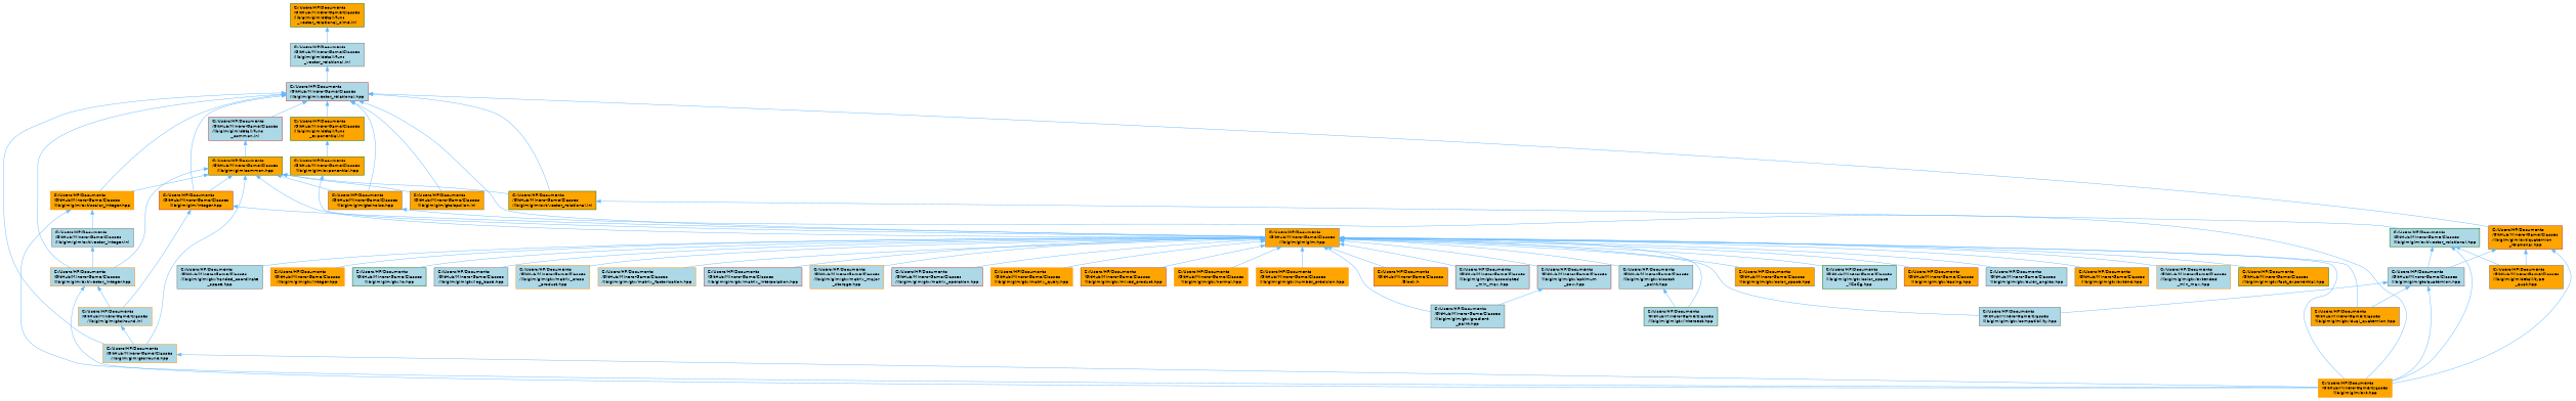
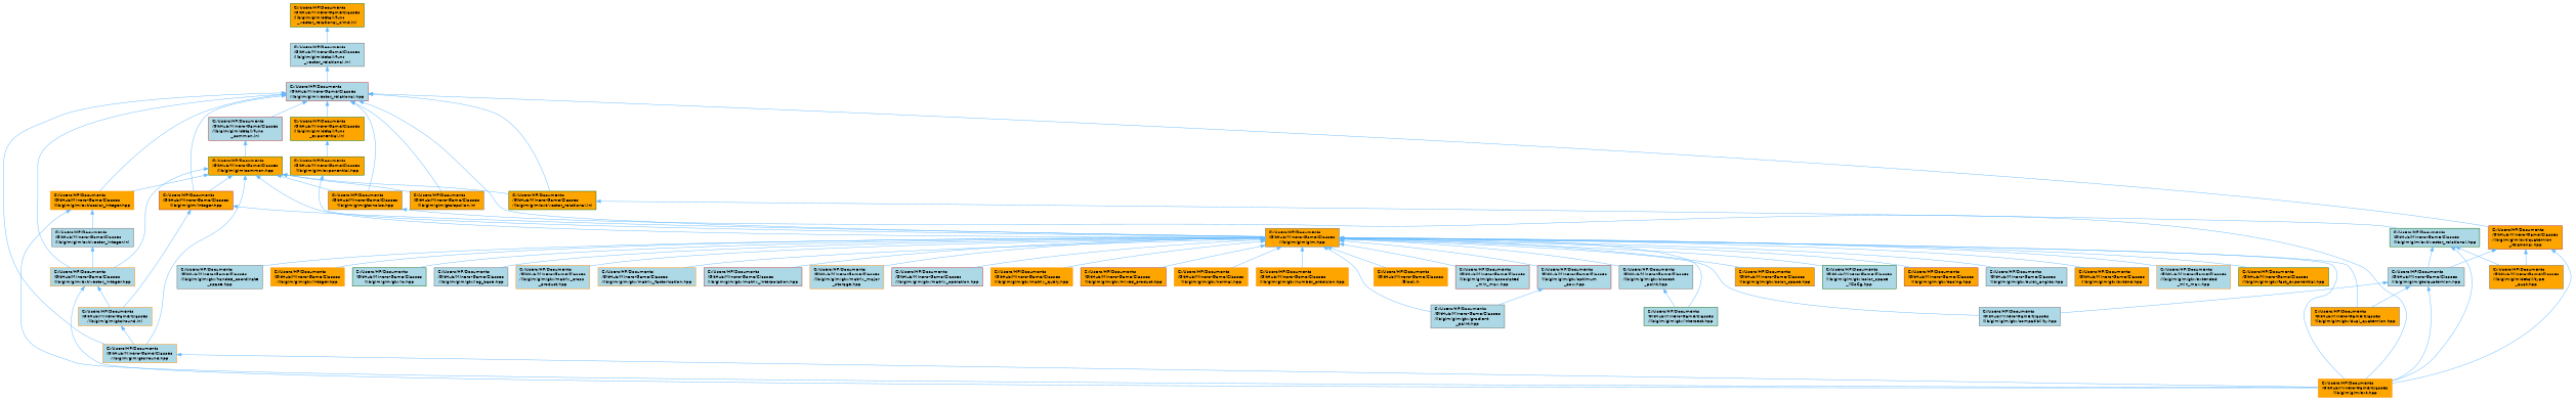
  digraph {
    node [color=gray40 fillcolor=lightblue fontname=Helvetica fontsize=10 shape=box style=filled]
    edge [color=steelblue1 dir=back fontname=Helvetica fontsize=10 labelfontname=Helvetica labelfontsize=10 style=solid]
    n1 [color=darkgreen fillcolor=orange fontcolor=black height=0.2 label="C:/Users/HP/Documents\l/GitHub/Minero-Game/Classes\l/lib/glm/glm/detail/func\l_vector_relational_simd.inl" width=0.4]
    n2 [height=0.2 label="C:/Users/HP/Documents\l/GitHub/Minero-Game/Classes\l/lib/glm/glm/detail/func\l_vector_relational.inl" width=0.4]
    n3 [color=brown height=0.2 label="C:/Users/HP/Documents\l/GitHub/Minero-Game/Classes\l/lib/glm/glm/vector_relational.hpp" width=0.4]
    n4 [color=brown height=0.2 label="C:/Users/HP/Documents\l/GitHub/Minero-Game/Classes\l/lib/glm/glm/detail/func\l_common.inl" width=0.4]
    n5 [color=darkorange fillcolor=orange height=0.2 label="C:/Users/HP/Documents\l/GitHub/Minero-Game/Classes\l/lib/glm/glm/ext/scalar_integer.hpp" width=0.4]
    n6 [color=darkorange height=0.2 label="C:/Users/HP/Documents\l/GitHub/Minero-Game/Classes\l/lib/glm/glm/ext/vector_integer.hpp" width=0.4]
    n7 [color=darkorange height=0.2 label="C:/Users/HP/Documents\l/GitHub/Minero-Game/Classes\l/lib/glm/glm/gtc/round.hpp" width=0.4]
    n8 [color=darkgreen fillcolor=orange height=0.2 label="C:/Users/HP/Documents\l/GitHub/Minero-Game/Classes\l/lib/glm/glm/ext/vector_relational.inl" width=0.4]
    n9 [fillcolor=orange height=0.2 label="C:/Users/HP/Documents\l/GitHub/Minero-Game/Classes\l/lib/glm/glm/glm.hpp" width=0.4]
    n10 [fillcolor=orange height=0.2 label="C:/Users/HP/Documents\l/GitHub/Minero-Game/Classes\l/lib/glm/glm/gtc/epsilon.inl" width=0.4]
    n11 [fillcolor=orange height=0.2 label="C:/Users/HP/Documents\l/GitHub/Minero-Game/Classes\l/lib/glm/glm/gtc/noise.hpp" width=0.4]
    n12 [color=brown fillcolor=orange height=0.2 label="C:/Users/HP/Documents\l/GitHub/Minero-Game/Classes\l/lib/glm/glm/integer.hpp" width=0.4]
    n13 [color=darkgreen fillcolor=orange height=0.2 label="C:/Users/HP/Documents\l/GitHub/Minero-Game/Classes\l/lib/glm/glm/detail/func\l_exponential.inl" width=0.4]
    n14 [color=brown fillcolor=orange height=0.2 label="C:/Users/HP/Documents\l/GitHub/Minero-Game/Classes\l/lib/glm/glm/ext/quaternion\l_relational.hpp" width=0.4]
    n15 [color=darkgreen fillcolor=orange height=0.2 label="C:/Users/HP/Documents\l/GitHub/Minero-Game/Classes\l/lib/glm/glm/common.hpp" width=0.4]
    n16 [color=darkorange fillcolor=orange height=0.2 label="C:/Users/HP/Documents\l/GitHub/Minero-Game/Classes\l/lib/glm/glm/ext.hpp" width=0.4]
    n17 [height=0.2 label="C:/Users/HP/Documents\l/GitHub/Minero-Game/Classes\l/lib/glm/glm/ext/vector_integer.inl" width=0.4]
    n18 [color=darkorange height=0.2 label="C:/Users/HP/Documents\l/GitHub/Minero-Game/Classes\l/lib/glm/glm/gtc/round.inl" width=0.4]
    n19 [color=darkgreen height=0.2 label="C:/Users/HP/Documents\l/GitHub/Minero-Game/Classes\l/lib/glm/glm/ext/vector_relational.hpp" width=0.4]
    n20 [fillcolor=orange height=0.2 label="C:/Users/HP/Documents\l/GitHub/Minero-Game/Classes\l/lib/glm/glm/detail/type\l_quat.hpp" width=0.4]
    n21 [height=0.2 label="C:/Users/HP/Documents\l/GitHub/Minero-Game/Classes\l/lib/glm/glm/gtc/quaternion.hpp" width=0.4]
    n22 [height=0.2 label="C:/Users/HP/Documents\l/GitHub/Minero-Game/Classes\l/lib/glm/glm/gtx/compatibility.hpp" width=0.4]
    n23 [fillcolor=orange height=0.2 label="C:/Users/HP/Documents\l/GitHub/Minero-Game/Classes\l/lib/glm/glm/gtx/dual_quaternion.hpp" width=0.4]
-   n24 [color=brown fillcolor=orange height=0.2 label="C:/Users/HP/Documents\l/GitHub/Minero-Game/Classes\l/Block.h" width=0.4]
+   n24 [color=darkorange fillcolor=orange height=0.2 label="C:/Users/HP/Documents\l/GitHub/Minero-Game/Classes\l/Block.h" width=0.4]
    n25 [color=brown height=0.2 label="C:/Users/HP/Documents\l/GitHub/Minero-Game/Classes\l/lib/glm/glm/gtx/associated\l_min_max.hpp" width=0.4]
    n26 [height=0.2 label="C:/Users/HP/Documents\l/GitHub/Minero-Game/Classes\l/lib/glm/glm/gtx/closest\l_point.hpp" width=0.4]
    n27 [color=darkgreen height=0.2 label="C:/Users/HP/Documents\l/GitHub/Minero-Game/Classes\l/lib/glm/glm/gtx/intersect.hpp" width=0.4]
    n28 [fillcolor=orange height=0.2 label="C:/Users/HP/Documents\l/GitHub/Minero-Game/Classes\l/lib/glm/glm/gtx/color_space.hpp" width=0.4]
    n29 [color=darkgreen height=0.2 label="C:/Users/HP/Documents\l/GitHub/Minero-Game/Classes\l/lib/glm/glm/gtx/color_space\l_YCoCg.hpp" width=0.4]
    n30 [color=brown fillcolor=orange height=0.2 label="C:/Users/HP/Documents\l/GitHub/Minero-Game/Classes\l/lib/glm/glm/gtx/easing.hpp" width=0.4]
    n31 [height=0.2 label="C:/Users/HP/Documents\l/GitHub/Minero-Game/Classes\l/lib/glm/glm/gtx/euler_angles.hpp" width=0.4]
    n32 [fillcolor=orange height=0.2 label="C:/Users/HP/Documents\l/GitHub/Minero-Game/Classes\l/lib/glm/glm/gtx/extend.hpp" width=0.4]
    n33 [color=darkorange height=0.2 label="C:/Users/HP/Documents\l/GitHub/Minero-Game/Classes\l/lib/glm/glm/gtx/extended\l_min_max.hpp" width=0.4]
    n34 [color=darkgreen fillcolor=orange height=0.2 label="C:/Users/HP/Documents\l/GitHub/Minero-Game/Classes\l/lib/glm/glm/gtx/fast_exponential.hpp" width=0.4]
    n35 [height=0.2 label="C:/Users/HP/Documents\l/GitHub/Minero-Game/Classes\l/lib/glm/glm/gtx/gradient\l_paint.hpp" width=0.4]
    n36 [height=0.2 label="C:/Users/HP/Documents\l/GitHub/Minero-Game/Classes\l/lib/glm/glm/gtx/handed_coordinate\l_space.hpp" width=0.4]
    n37 [color=darkorange fillcolor=orange height=0.2 label="C:/Users/HP/Documents\l/GitHub/Minero-Game/Classes\l/lib/glm/glm/gtx/integer.hpp" width=0.4]
    n38 [color=darkgreen height=0.2 label="C:/Users/HP/Documents\l/GitHub/Minero-Game/Classes\l/lib/glm/glm/gtx/io.hpp" width=0.4]
    n39 [height=0.2 label="C:/Users/HP/Documents\l/GitHub/Minero-Game/Classes\l/lib/glm/glm/gtx/log_base.hpp" width=0.4]
    n40 [color=darkorange height=0.2 label="C:/Users/HP/Documents\l/GitHub/Minero-Game/Classes\l/lib/glm/glm/gtx/matrix_cross\l_product.hpp" width=0.4]
    n41 [color=darkorange height=0.2 label="C:/Users/HP/Documents\l/GitHub/Minero-Game/Classes\l/lib/glm/glm/gtx/matrix_factorisation.hpp" width=0.4]
    n42 [color=brown height=0.2 label="C:/Users/HP/Documents\l/GitHub/Minero-Game/Classes\l/lib/glm/glm/gtx/matrix_interpolation.hpp" width=0.4]
    n43 [color=darkorange height=0.2 label="C:/Users/HP/Documents\l/GitHub/Minero-Game/Classes\l/lib/glm/glm/gtx/matrix_major\l_storage.hpp" width=0.4]
    n44 [color=brown height=0.2 label="C:/Users/HP/Documents\l/GitHub/Minero-Game/Classes\l/lib/glm/glm/gtx/matrix_operation.hpp" width=0.4]
    n45 [color=darkorange fillcolor=orange height=0.2 label="C:/Users/HP/Documents\l/GitHub/Minero-Game/Classes\l/lib/glm/glm/gtx/matrix_query.hpp" width=0.4]
    n46 [color=brown fillcolor=orange height=0.2 label="C:/Users/HP/Documents\l/GitHub/Minero-Game/Classes\l/lib/glm/glm/gtx/mixed_product.hpp" width=0.4]
    n47 [color=darkorange fillcolor=orange height=0.2 label="C:/Users/HP/Documents\l/GitHub/Minero-Game/Classes\l/lib/glm/glm/gtx/normal.hpp" width=0.4]
    n48 [color=darkorange fillcolor=orange height=0.2 label="C:/Users/HP/Documents\l/GitHub/Minero-Game/Classes\l/lib/glm/glm/gtx/number_precision.hpp" width=0.4]
    n49 [color=brown height=0.2 label="C:/Users/HP/Documents\l/GitHub/Minero-Game/Classes\l/lib/glm/glm/gtx/optimum\l_pow.hpp" width=0.4]
    n50 [color=darkgreen fillcolor=orange height=0.2 label="C:/Users/HP/Documents\l/GitHub/Minero-Game/Classes\l/lib/glm/glm/exponential.hpp" width=0.4]
    n1 -> n2
    n2 -> n3
    n3 -> n4
    n3 -> n5
    n3 -> n6
    n3 -> n7
    n3 -> n8
    n3 -> n9
    n3 -> n10
    n3 -> n11
    n3 -> n12
    n3 -> n13
    n3 -> n14
    n4 -> n15
    n5 -> n16
    n5 -> n17
    n6 -> n16
    n6 -> n18
    n7 -> n16
    n8 -> n19
    n9 -> n16
    n9 -> n22
    n9 -> n23
    n9 -> n24
    n9 -> n25
    n9 -> n26
    n9 -> n27
    n9 -> n28
    n9 -> n29
    n9 -> n30
    n9 -> n31
    n9 -> n32
    n9 -> n33
    n9 -> n34
    n9 -> n35
    n9 -> n36
    n9 -> n37
    n9 -> n38
    n9 -> n39
    n9 -> n40
    n9 -> n41
    n9 -> n42
    n9 -> n43
    n9 -> n44
    n9 -> n45
    n9 -> n46
    n9 -> n47
    n9 -> n48
    n9 -> n49
    n11 -> n16
    n12 -> n9
    n12 -> n18
    n13 -> n50
    n14 -> n16
    n14 -> n20
    n14 -> n21
    n15 -> n5
    n15 -> n6
    n15 -> n7
    n15 -> n8
    n15 -> n9
    n15 -> n10
    n15 -> n11
    n15 -> n12
    n17 -> n6
    n18 -> n7
    n19 -> n16
    n19 -> n20
    n19 -> n21
    n21 -> n16
    n21 -> n22
    n21 -> n23
    n26 -> n27
    n49 -> n35
    n50 -> n9
  }
